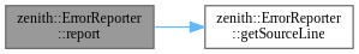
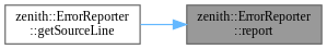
  digraph {
    rankdir=LR
    fontname="Liberation Serif"
    node [fontname="Liberation Serif" fontsize=10 shape=box style=filled]
    n1 [color=gray40 fillcolor=grey60 fontcolor=black height=0.2 label="zenith::ErrorReporter\l::report" width=0.4]
    n2 [color=grey40 fillcolor=white height=0.2 label="zenith::ErrorReporter\l::getSourceLine" width=0.4]
-   n1 -> n2 [color=steelblue1 fontname="Liberation Serif" fontsize=10 labelfontname=Helvetica labelfontsize=10 style=solid]
+   n2 -> n1 [color=steelblue1 fontname="Liberation Serif" fontsize=10 labelfontname=Helvetica labelfontsize=10 style=solid]
  }
